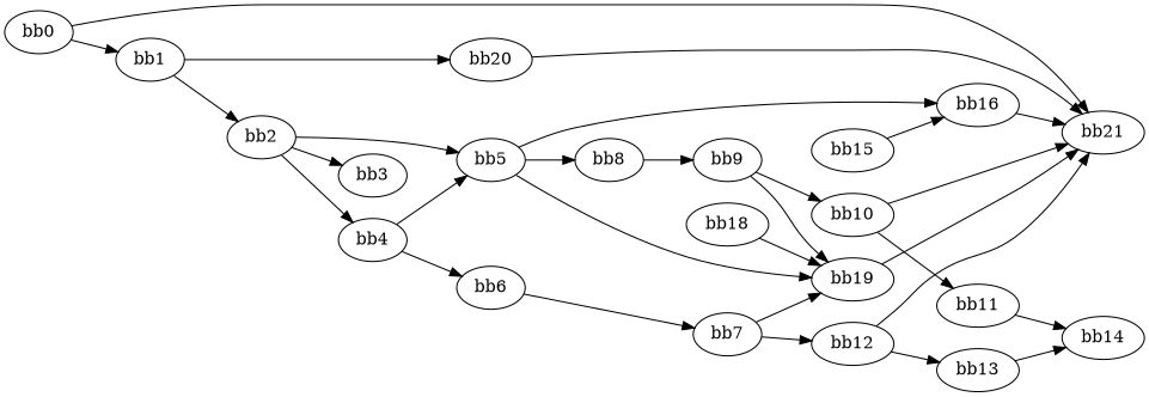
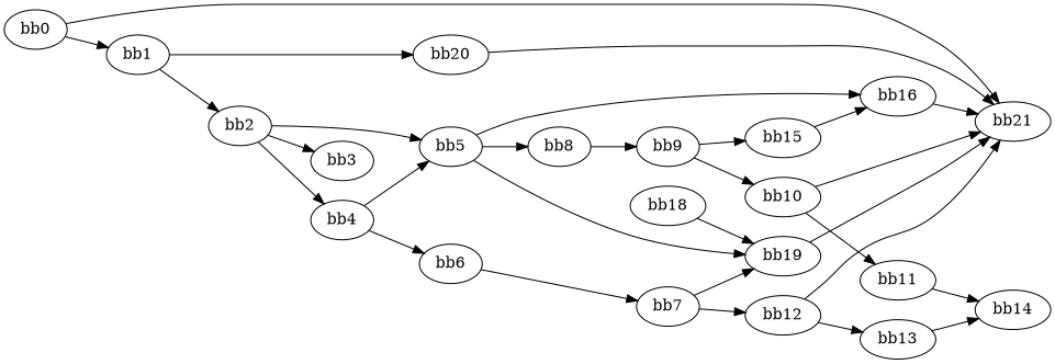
  digraph {
    rankdir=LR
    n1 [label="bb0\l"]
    n2 [label="bb1\l"]
    n3 [label="bb21\l"]
    n4 [label="bb2\l"]
    n5 [label="bb20\l"]
    n6 [label="bb3\l"]
    n7 [label="bb4\l"]
    n8 [label="bb5\l"]
    n9 [label="bb6\l"]
    n10 [label="bb8\l"]
    n11 [label="bb19\l"]
    n12 [label="bb16\l"]
    n13 [label="bb7\l"]
    n14 [label="bb9\l"]
    n15 [label="bb12\l"]
    n16 [label="bb13\l"]
    n17 [label="bb10\l"]
    n18 [label="bb15\l"]
    n19 [label="bb11\l"]
    n20 [label="bb14\l"]
    n21 [label="bb18\l"]
    n1 -> n2
    n1 -> n3
    n2 -> n4
    n2 -> n5
    n4 -> n6
    n4 -> n7
    n4 -> n8
    n5 -> n3
    n7 -> n8
    n7 -> n9
    n8 -> n10
    n8 -> n11
    n8 -> n12
    n9 -> n13
    n10 -> n14
    n11 -> n3
    n12 -> n3
    n13 -> n11
    n13 -> n15
    n14 -> n17
-   n14 -> n11
+   n14 -> n18
    n15 -> n3
    n15 -> n16
    n16 -> n20
    n17 -> n3
    n17 -> n19
    n18 -> n12
    n19 -> n20
    n21 -> n11
  }
